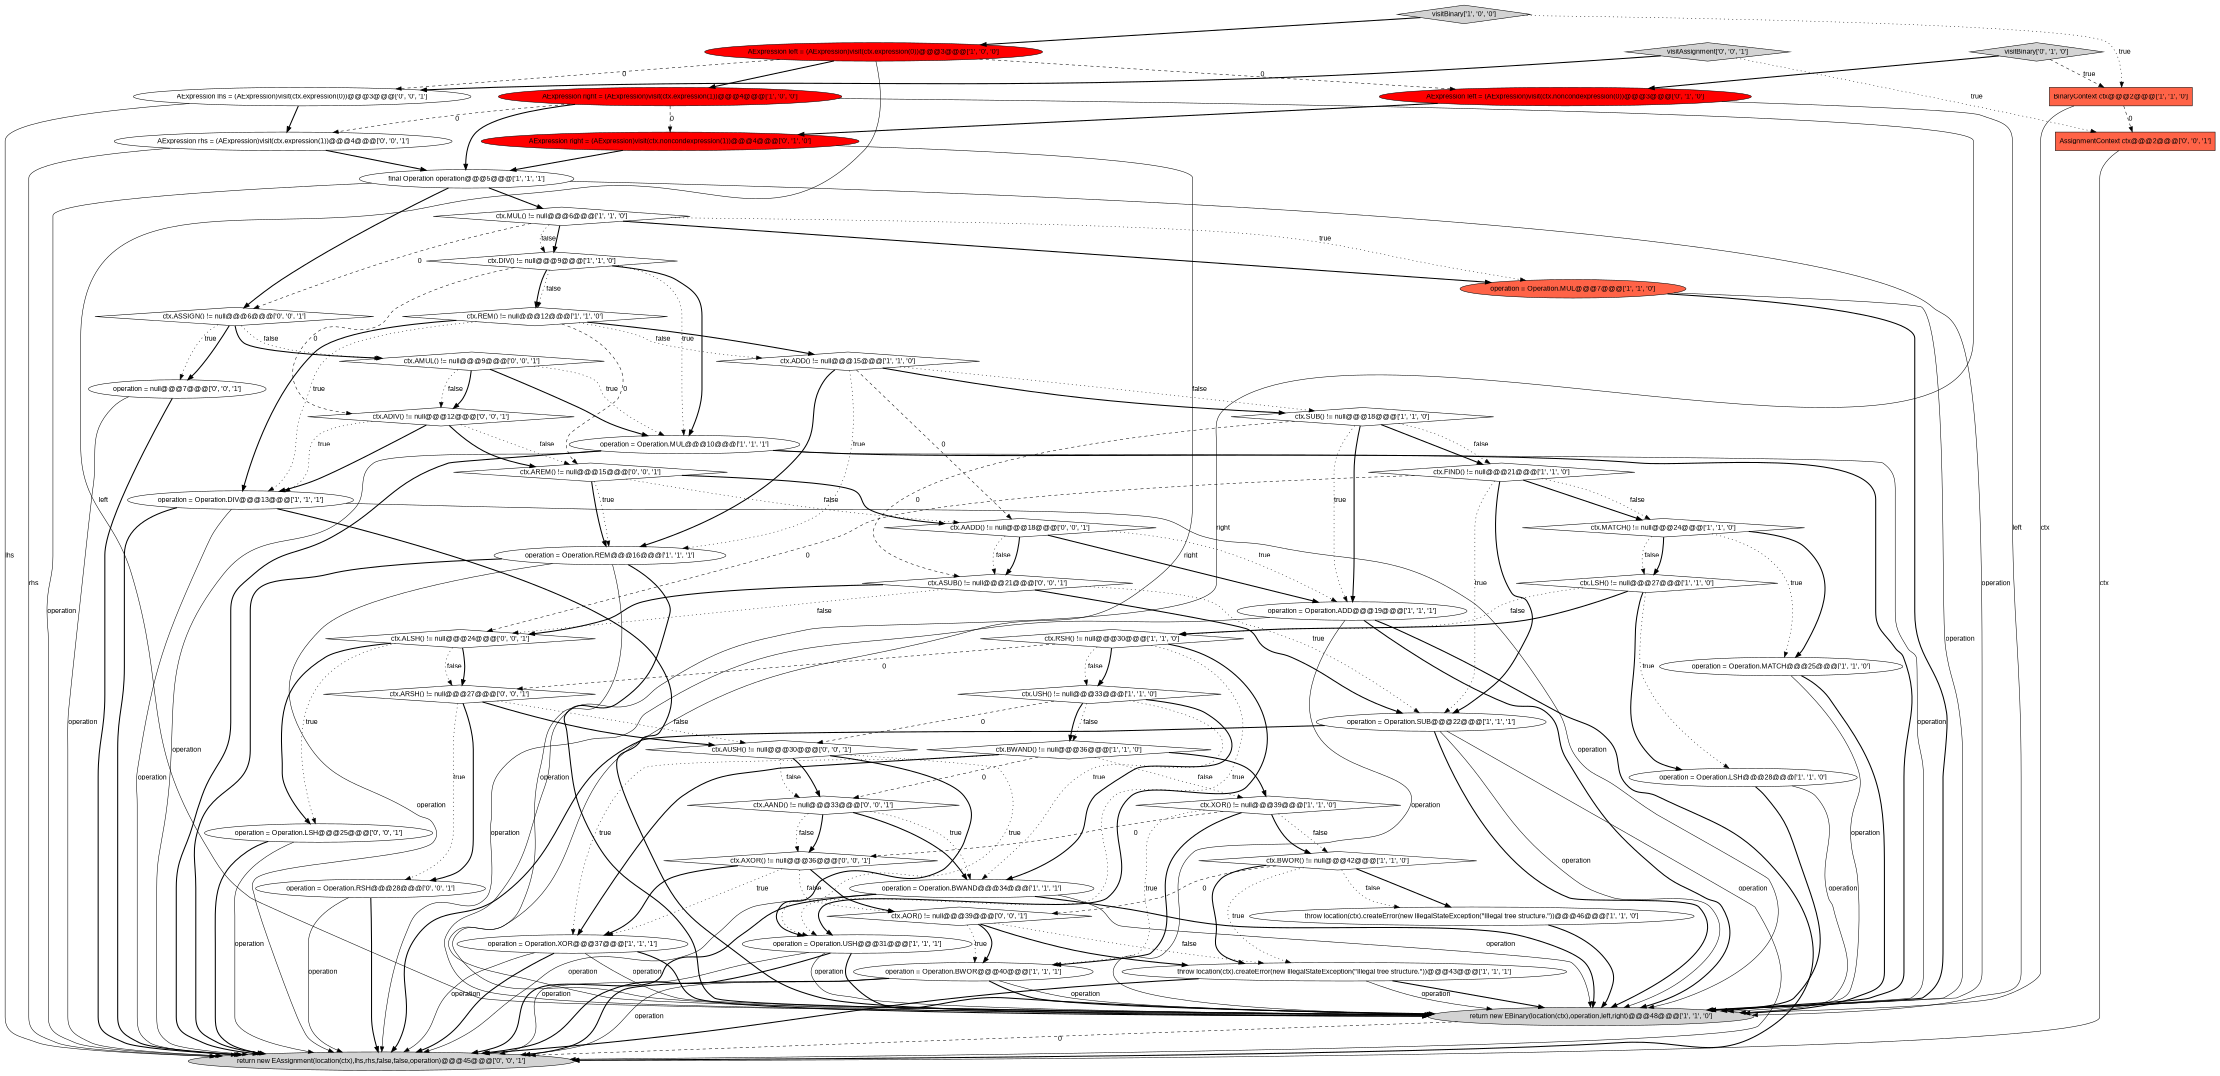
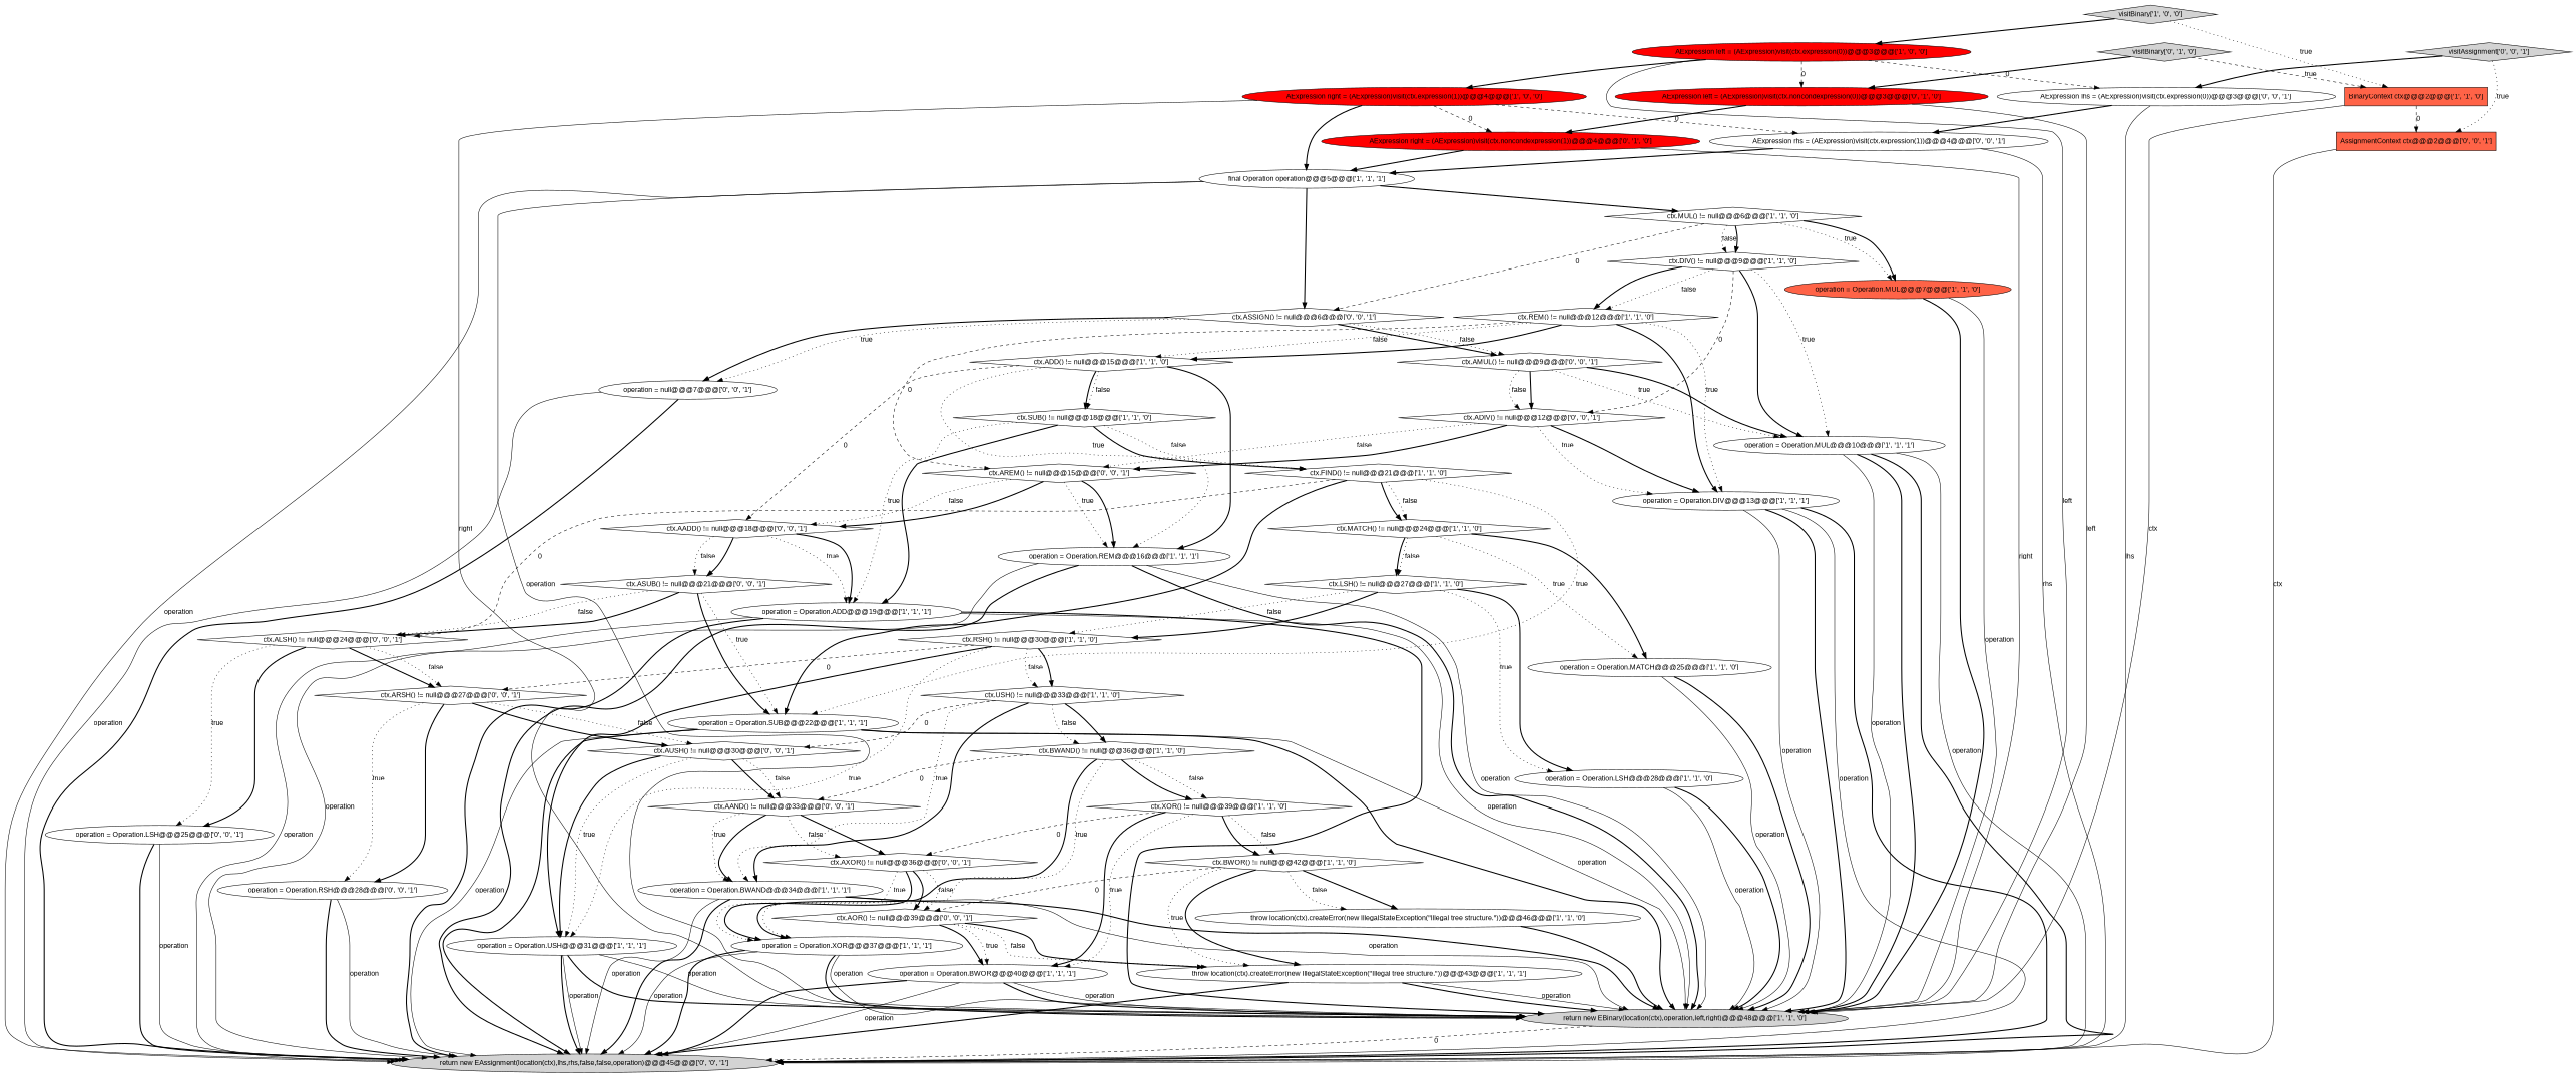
  digraph {
    fontname="Liberation Sans"
    node [fillcolor=white fontname="Liberation Sans" shape=diamond style=filled]
    edge [fontname="Liberation Sans" style=bold]
    n1 [fillcolor=red label="AExpression right = (AExpression)visit(ctx.noncondexpression(1))@@@4@@@['0', '1', '0']" shape=ellipse]
    n2 [fillcolor=lightgray label="return new EBinary(location(ctx),operation,left,right)@@@48@@@['1', '1', '0']" shape=ellipse]
    n3 [label="final Operation operation@@@5@@@['1', '1', '1']" shape=ellipse]
    n4 [fillcolor=lightgray label="return new EAssignment(location(ctx),lhs,rhs,false,false,operation)@@@45@@@['0', '0', '1']" shape=ellipse]
    n5 [label="ctx.MUL() != null@@@6@@@['1', '1', '0']"]
    n6 [label="ctx.ASSIGN() != null@@@6@@@['0', '0', '1']"]
    n7 [label="operation = Operation.MUL@@@10@@@['1', '1', '1']" shape=ellipse]
    n8 [label="ctx.ARSH() != null@@@27@@@['0', '0', '1']"]
    n9 [label="operation = Operation.RSH@@@28@@@['0', '0', '1']" shape=ellipse]
    n10 [label="ctx.AUSH() != null@@@30@@@['0', '0', '1']"]
    n11 [label="operation = Operation.USH@@@31@@@['1', '1', '1']" shape=ellipse]
    n12 [label="ctx.AAND() != null@@@33@@@['0', '0', '1']"]
    n13 [label="ctx.SUB() != null@@@18@@@['1', '1', '0']"]
    n14 [label="operation = Operation.ADD@@@19@@@['1', '1', '1']" shape=ellipse]
    n15 [label="ctx.ASUB() != null@@@21@@@['0', '0', '1']"]
    n16 [label="ctx.FIND() != null@@@21@@@['1', '1', '0']"]
    n17 [label="operation = Operation.SUB@@@22@@@['1', '1', '1']" shape=ellipse]
    n18 [label="ctx.ALSH() != null@@@24@@@['0', '0', '1']"]
    n19 [label="ctx.MATCH() != null@@@24@@@['1', '1', '0']"]
    n20 [label="operation = Operation.LSH@@@28@@@['1', '1', '0']" shape=ellipse]
    n21 [label="AExpression rhs = (AExpression)visit(ctx.expression(1))@@@4@@@['0', '0', '1']" shape=ellipse]
    n22 [label="ctx.AOR() != null@@@39@@@['0', '0', '1']"]
    n23 [label="operation = Operation.BWOR@@@40@@@['1', '1', '1']" shape=ellipse]
    n24 [label="throw location(ctx).createError(new IllegalStateException(\"Illegal tree structure.\"))@@@43@@@['1', '1', '1']" shape=ellipse]
    n25 [label="ctx.DIV() != null@@@9@@@['1', '1', '0']"]
    n26 [label="ctx.REM() != null@@@12@@@['1', '1', '0']"]
    n27 [label="ctx.ADIV() != null@@@12@@@['0', '0', '1']"]
    n28 [label="operation = Operation.DIV@@@13@@@['1', '1', '1']" shape=ellipse]
    n29 [label="ctx.AREM() != null@@@15@@@['0', '0', '1']"]
    n30 [label="ctx.ADD() != null@@@15@@@['1', '1', '0']"]
    n31 [fillcolor=tomato label="operation = Operation.MUL@@@7@@@['1', '1', '0']" shape=ellipse]
    n32 [label="operation = null@@@7@@@['0', '0', '1']" shape=ellipse]
    n33 [label="ctx.AMUL() != null@@@9@@@['0', '0', '1']"]
    n34 [label="operation = Operation.LSH@@@25@@@['0', '0', '1']" shape=ellipse]
    n35 [label="ctx.AADD() != null@@@18@@@['0', '0', '1']"]
    n36 [label="ctx.USH() != null@@@33@@@['1', '1', '0']"]
    n37 [label="operation = Operation.BWAND@@@34@@@['1', '1', '1']" shape=ellipse]
    n38 [label="ctx.BWAND() != null@@@36@@@['1', '1', '0']"]
    n39 [label="operation = Operation.XOR@@@37@@@['1', '1', '1']" shape=ellipse]
    n40 [label="ctx.XOR() != null@@@39@@@['1', '1', '0']"]
    n41 [label="ctx.BWOR() != null@@@42@@@['1', '1', '0']"]
    n42 [label="throw location(ctx).createError(new IllegalStateException(\"Illegal tree structure.\"))@@@46@@@['1', '1', '0']" shape=ellipse]
    n43 [label="ctx.LSH() != null@@@27@@@['1', '1', '0']"]
    n44 [label="ctx.RSH() != null@@@30@@@['1', '1', '0']"]
    n45 [fillcolor=lightgray label="visitBinary['0', '1', '0']"]
    n46 [fillcolor=tomato label="BinaryContext ctx@@@2@@@['1', '1', '0']" shape=box]
    n47 [fillcolor=red label="AExpression left = (AExpression)visit(ctx.noncondexpression(0))@@@3@@@['0', '1', '0']" shape=ellipse]
    n48 [fillcolor=tomato label="AssignmentContext ctx@@@2@@@['0', '0', '1']" shape=box]
    n49 [label="operation = Operation.MATCH@@@25@@@['1', '1', '0']" shape=ellipse]
    n50 [label="operation = Operation.REM@@@16@@@['1', '1', '1']" shape=ellipse]
    n51 [label="ctx.AXOR() != null@@@36@@@['0', '0', '1']"]
    n52 [fillcolor=red label="AExpression right = (AExpression)visit(ctx.expression(1))@@@4@@@['1', '0', '0']" shape=ellipse]
    n53 [fillcolor=red label="AExpression left = (AExpression)visit(ctx.expression(0))@@@3@@@['1', '0', '0']" shape=ellipse]
    n54 [label="AExpression lhs = (AExpression)visit(ctx.expression(0))@@@3@@@['0', '0', '1']" shape=ellipse]
    n55 [fillcolor=lightgray label="visitAssignment['0', '0', '1']"]
    n56 [fillcolor=lightgray label="visitBinary['1', '0', '0']"]
    n1 -> n2 [label=right style=solid]
    n1 -> n3
    n2 -> n4 [label=0 style=dashed]
    n3 -> n2 [label=operation style=solid]
    n3 -> n4 [label=operation style=solid]
    n3 -> n5
    n3 -> n6
    n5 -> n6 [label=0 style=dashed]
    n5 -> n25 [label=false style=dotted]
    n5 -> n25
    n5 -> n31 [label=true style=dotted]
    n5 -> n31
    n6 -> n32
    n6 -> n32 [label=true style=dotted]
    n6 -> n33
    n6 -> n33 [label=false style=dotted]
    n7 -> n2 [label=operation style=solid]
    n7 -> n2
    n7 -> n4 [label=operation style=solid]
    n7 -> n4
    n8 -> n9
    n8 -> n9 [label=true style=dotted]
    n8 -> n10
    n8 -> n10 [label=false style=dotted]
    n9 -> n4
    n9 -> n4 [label=operation style=solid]
    n10 -> n11 [label=true style=dotted]
    n10 -> n11
    n10 -> n12
    n10 -> n12 [label=false style=dotted]
    n11 -> n2
    n11 -> n2 [label=operation style=solid]
    n11 -> n4 [label=operation style=solid]
    n11 -> n4
    n12 -> n37
    n12 -> n37 [label=true style=dotted]
    n12 -> n51
    n12 -> n51 [label=false style=dotted]
    n13 -> n14
    n13 -> n14 [label=true style=dotted]
-   n13 -> n15 [label=0 style=dashed]
    n13 -> n16
    n13 -> n16 [label=false style=dotted]
    n14 -> n2
    n14 -> n2 [label=operation style=solid]
    n14 -> n4 [label=operation style=solid]
    n14 -> n4
    n15 -> n17 [label=true style=dotted]
    n15 -> n17
    n15 -> n18 [label=false style=dotted]
    n15 -> n18
    n16 -> n17 [label=true style=dotted]
    n16 -> n17
    n16 -> n18 [label=0 style=dashed]
    n16 -> n19
    n16 -> n19 [label=false style=dotted]
    n17 -> n2
    n17 -> n2 [label=operation style=solid]
    n17 -> n4
    n17 -> n4 [label=operation style=solid]
    n18 -> n8
    n18 -> n8 [label=false style=dotted]
    n18 -> n34 [label=true style=dotted]
    n18 -> n34
    n19 -> n43 [label=false style=dotted]
    n19 -> n43
    n19 -> n49
    n19 -> n49 [label=true style=dotted]
    n20 -> n2 [label=operation style=solid]
    n20 -> n2
    n21 -> n3
    n21 -> n4 [label=rhs style=solid]
    n22 -> n23 [label=true style=dotted]
    n22 -> n23
    n22 -> n24
    n22 -> n24 [label=false style=dotted]
    n23 -> n2 [label=operation style=solid]
    n23 -> n2
    n23 -> n4
    n23 -> n4 [label=operation style=solid]
    n24 -> n2
    n24 -> n2 [label=operation style=solid]
    n24 -> n4
    n25 -> n7 [label=true style=dotted]
    n25 -> n7
    n25 -> n26 [label=false style=dotted]
    n25 -> n26
    n25 -> n27 [label=0 style=dashed]
    n26 -> n28 [label=true style=dotted]
    n26 -> n28
    n26 -> n29 [label=0 style=dashed]
    n26 -> n30
    n26 -> n30 [label=false style=dotted]
    n27 -> n28 [label=true style=dotted]
    n27 -> n28
    n27 -> n29 [label=false style=dotted]
    n27 -> n29
    n28 -> n2
    n28 -> n2 [label=operation style=solid]
    n28 -> n4 [label=operation style=solid]
    n28 -> n4
    n29 -> n35
    n29 -> n35 [label=false style=dotted]
    n29 -> n50 [label=true style=dotted]
    n29 -> n50
    n30 -> n13
    n30 -> n13 [label=false style=dotted]
    n30 -> n35 [label=0 style=dashed]
    n30 -> n50
    n30 -> n50 [label=true style=dotted]
    n31 -> n2 [label=operation style=solid]
    n31 -> n2
    n32 -> n4 [label=operation style=solid]
    n32 -> n4
    n33 -> n7 [label=true style=dotted]
    n33 -> n7
    n33 -> n27 [label=false style=dotted]
    n33 -> n27
    n34 -> n4
    n34 -> n4 [label=operation style=solid]
    n35 -> n14 [label=true style=dotted]
    n35 -> n14
    n35 -> n15
    n35 -> n15 [label=false style=dotted]
    n36 -> n10 [label=0 style=dashed]
    n36 -> n37 [label=true style=dotted]
    n36 -> n37
    n36 -> n38
    n36 -> n38 [label=false style=dotted]
    n37 -> n2 [label=operation style=solid]
    n37 -> n2
    n37 -> n4
    n37 -> n4 [label=operation style=solid]
    n38 -> n12 [label=0 style=dashed]
    n38 -> n39 [label=true style=dotted]
    n38 -> n39
    n38 -> n40
    n38 -> n40 [label=false style=dotted]
    n39 -> n2 [label=operation style=solid]
    n39 -> n2
    n39 -> n4
    n39 -> n4 [label=operation style=solid]
    n40 -> n23 [label=true style=dotted]
    n40 -> n23
    n40 -> n41 [label=false style=dotted]
    n40 -> n41
    n40 -> n51 [label=0 style=dashed]
    n41 -> n22 [label=0 style=dashed]
    n41 -> n24
    n41 -> n24 [label=true style=dotted]
    n41 -> n42
    n41 -> n42 [label=false style=dotted]
    n42 -> n2
    n43 -> n20
    n43 -> n20 [label=true style=dotted]
    n43 -> n44 [label=false style=dotted]
    n43 -> n44
    n44 -> n8 [label=0 style=dashed]
    n44 -> n11 [label=true style=dotted]
    n44 -> n11
    n44 -> n36
    n44 -> n36 [label=false style=dotted]
    n45 -> n46 [label=true style=dashed]
    n45 -> n47
    n46 -> n2 [label=ctx style=solid]
    n46 -> n48 [label=0 style=dashed]
    n47 -> n1
    n47 -> n2 [label=left style=solid]
    n48 -> n4 [label=ctx style=solid]
    n49 -> n2 [label=operation style=solid]
    n49 -> n2
    n50 -> n2
    n50 -> n2 [label=operation style=solid]
    n50 -> n4
    n50 -> n4 [label=operation style=solid]
    n51 -> n22 [label=false style=dotted]
    n51 -> n22
    n51 -> n39
    n51 -> n39 [label=true style=dotted]
    n52 -> n1 [label=0 style=dashed]
    n52 -> n2 [label=right style=solid]
    n52 -> n3
    n52 -> n21 [label=0 style=dashed]
    n53 -> n2 [label=left style=solid]
    n53 -> n47 [label=0 style=dashed]
    n53 -> n52
    n53 -> n54 [label=0 style=dashed]
    n54 -> n4 [label=lhs style=solid]
    n54 -> n21
    n55 -> n48 [label=true style=dotted]
    n55 -> n54
    n56 -> n46 [label=true style=dotted]
    n56 -> n53
  }
